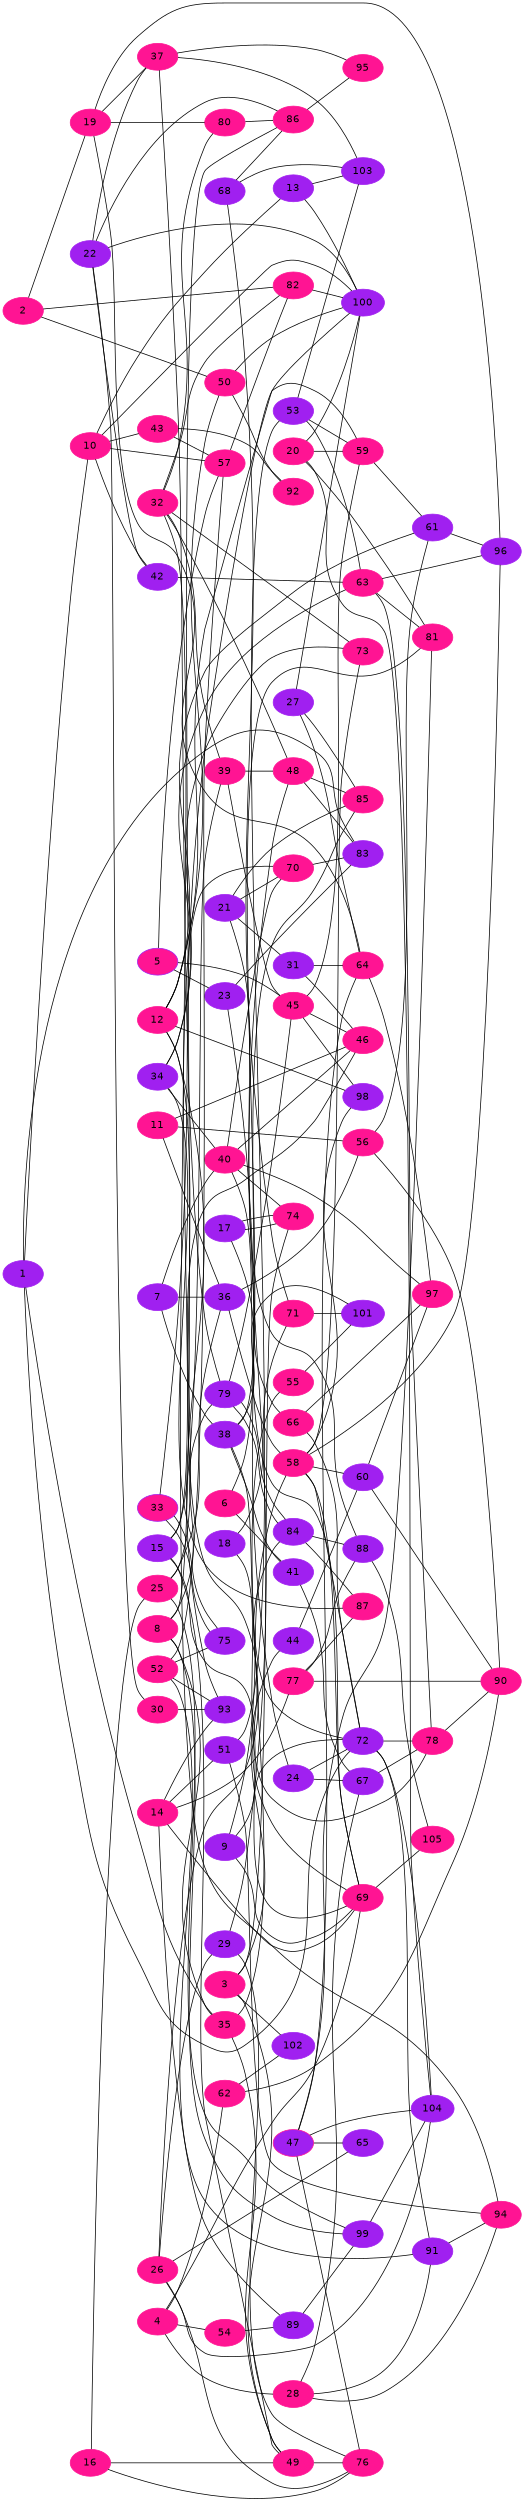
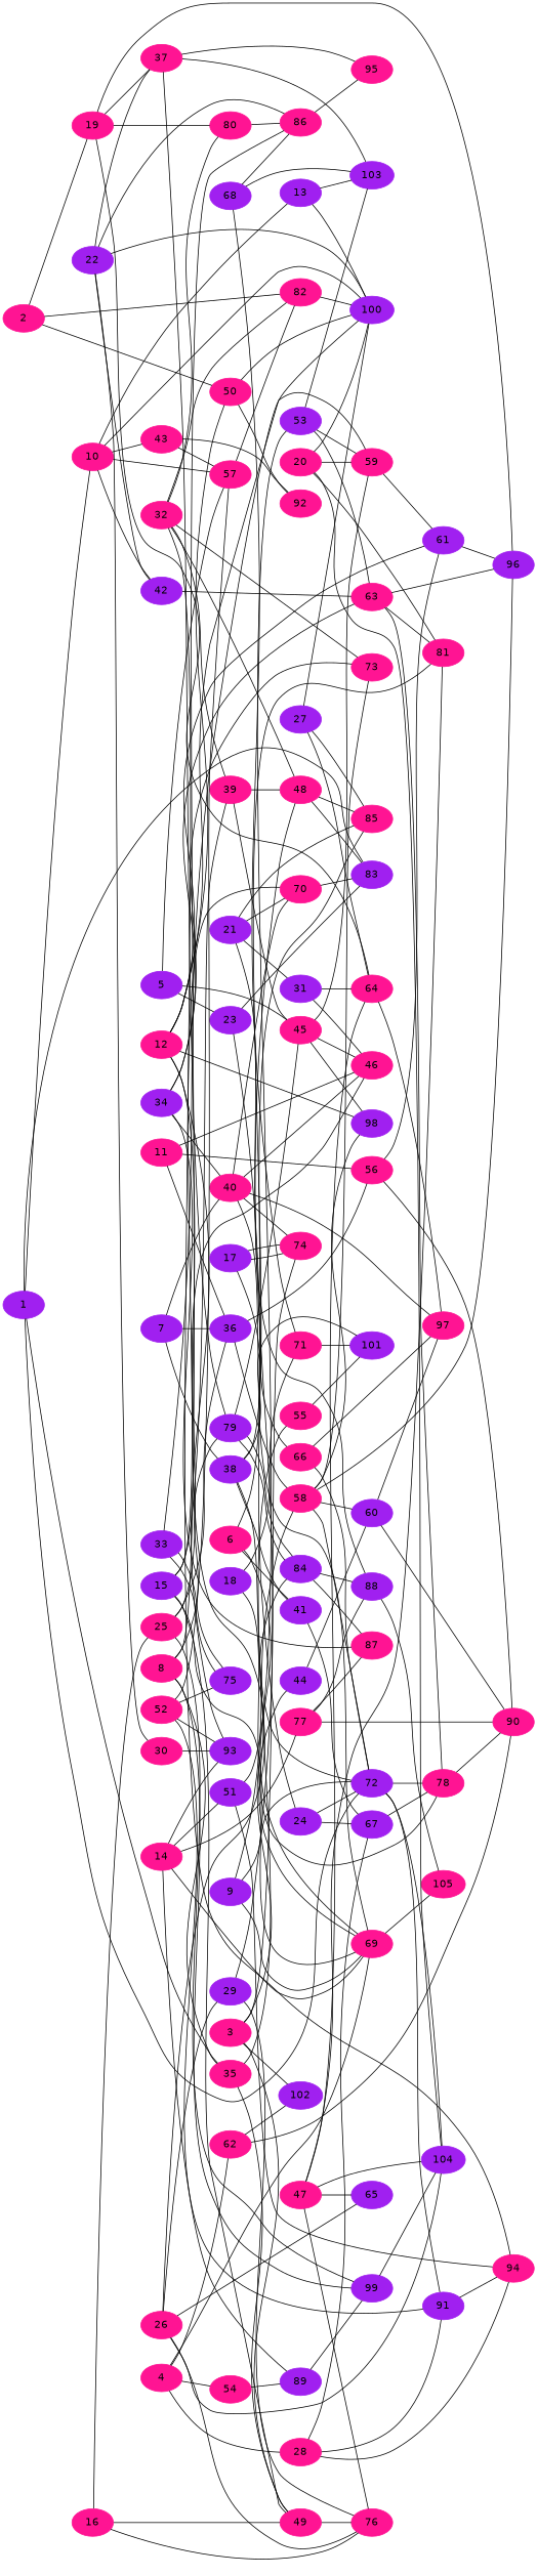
  graph {
    fontname="DejaVu Sans"
    rankdir=LR
    node [color=deeppink fontname="DejaVu Sans" style=filled]
    edge [fontname="DejaVu Sans"]
    1 [color=purple]
    10
    35
    72 [color=purple]
    83 [color=purple]
    57
    13 [color=purple]
    42 [color=purple]
    43
    100 [color=purple]
    49
    55
    78
    104 [color=purple]
    91 [color=purple]
    2
    50
    82
    19
    92
    68 [color=purple]
    86
    103 [color=purple]
    71
    44 [color=purple]
    3
    74
    102 [color=purple]
    60 [color=purple]
    76
    4
    28
    54
    62
    69
    67 [color=purple]
    94
    89 [color=purple]
    90
    105
-   5 [color=purple fillcolor=deeppink]
+   5 [color=purple]
    23 [color=purple]
    45
    24 [color=purple]
    46
    59
    98 [color=purple]
    6
    41 [color=purple]
    85
    7 [color=purple]
    36 [color=purple]
    38 [color=purple]
    40
    58
    56
    81
    101 [color=purple]
    70
    97
    8
    79 [color=purple]
    99 [color=purple]
    84 [color=purple]
    95
    9 [color=purple]
    96 [color=purple]
    73
    63
    11
    61 [color=purple]
    12
    93 [color=purple]
    14
    51 [color=purple]
    77
    53 [color=purple]
    88 [color=purple]
    87
    15 [color=purple]
    39
    48
    16
    25
    17 [color=purple]
    66
    18 [color=purple]
    37
    64
    80
    20
    21 [color=purple]
    31 [color=purple]
    22 [color=purple]
    30
    26
    29 [color=purple]
    65 [color=purple]
    27 [color=purple]
    32
-   33 [color=purple fillcolor=deeppink]
+   33 [color=purple]
    75 [color=purple]
    34 [color=purple]
-   47 [fillcolor=purple]
+   47
    52
    1 -- 10
    1 -- 35
    1 -- 72
    1 -- 83
    10 -- 57
    10 -- 13
    10 -- 42
    10 -- 43
    10 -- 100
    35 -- 49
    35 -- 55
    72 -- 78
    72 -- 104
    72 -- 91
    57 -- 82
    13 -- 100
    13 -- 103
    42 -- 63
    43 -- 57
    43 -- 92
    49 -- 76
    55 -- 101
    78 -- 90
    91 -- 94
    2 -- 50
    2 -- 82
    2 -- 19
    50 -- 100
    50 -- 92
    82 -- 100
    19 -- 96
    19 -- 37
    19 -- 64
    19 -- 80
    68 -- 86
    68 -- 103
    68 -- 71
    86 -- 95
    71 -- 101
    44 -- 60
    3 -- 49
    3 -- 44
    3 -- 74
    3 -- 102
    60 -- 90
    60 -- 97
    4 -- 28
    4 -- 54
    4 -- 62
    4 -- 69
    28 -- 91
    28 -- 67
    28 -- 94
    54 -- 89
    62 -- 102
    62 -- 90
    69 -- 105
    67 -- 78
    89 -- 99
    5 -- 57
    5 -- 23
    5 -- 45
    23 -- 83
    23 -- 24
    45 -- 46
    45 -- 59
    45 -- 98
    24 -- 72
    24 -- 67
    59 -- 61
-   58 -- 69
+   6 -- 69
    6 -- 41
    6 -- 85
    41 -- 67
    7 -- 36
    7 -- 38
    7 -- 40
    36 -- 58
    36 -- 56
    38 -- 72
    38 -- 41
    38 -- 81
    38 -- 101
    40 -- 74
    40 -- 69
    40 -- 46
    40 -- 70
    40 -- 97
    58 -- 72
    58 -- 60
    58 -- 98
    58 -- 96
    58 -- 73
    56 -- 90
    56 -- 61
    70 -- 83
    8 -- 35
    8 -- 86
    8 -- 79
    8 -- 99
    79 -- 45
    79 -- 84
    79 -- 84
    99 -- 104
    84 -- 88
    84 -- 87
    9 -- 72
    9 -- 69
    9 -- 58
    63 -- 78
    63 -- 81
    63 -- 96
    11 -- 46
    11 -- 36
    11 -- 56
    61 -- 96
    12 -- 50
    12 -- 69
    12 -- 59
    12 -- 98
    12 -- 61
    12 -- 93
    14 -- 69
    14 -- 89
    14 -- 93
    14 -- 51
    14 -- 77
    51 -- 94
    51 -- 53
    77 -- 90
    77 -- 88
    77 -- 87
    53 -- 103
    53 -- 59
    53 -- 63
    88 -- 105
    15 -- 49
    15 -- 69
    15 -- 70
    15 -- 39
    39 -- 45
    39 -- 48
    48 -- 83
    48 -- 85
    16 -- 49
    16 -- 76
    16 -- 25
    25 -- 46
    25 -- 36
    25 -- 99
    17 -- 74
    17 -- 74
    17 -- 66
    66 -- 72
    66 -- 97
    18 -- 78
    18 -- 71
    37 -- 103
    37 -- 79
    37 -- 95
    64 -- 97
    80 -- 86
    20 -- 100
    20 -- 104
    20 -- 59
    20 -- 81
    21 -- 85
    21 -- 70
    21 -- 88
    21 -- 31
    31 -- 46
    31 -- 64
    22 -- 42
    22 -- 100
    22 -- 86
    22 -- 37
    22 -- 30
    30 -- 93
    26 -- 104
    26 -- 76
    26 -- 84
    26 -- 29
    26 -- 65
    29 -- 76
    29 -- 48
    27 -- 100
    27 -- 85
    27 -- 64
    32 -- 82
    32 -- 94
    32 -- 73
    32 -- 39
    32 -- 48
    32 -- 80
    33 -- 100
    33 -- 75
    33 -- 75
    34 -- 40
    34 -- 73
    34 -- 63
    34 -- 87
    47 -- 104
    47 -- 76
    47 -- 81
    47 -- 64
    47 -- 65
    52 -- 57
    52 -- 91
    52 -- 93
    52 -- 75
  }
